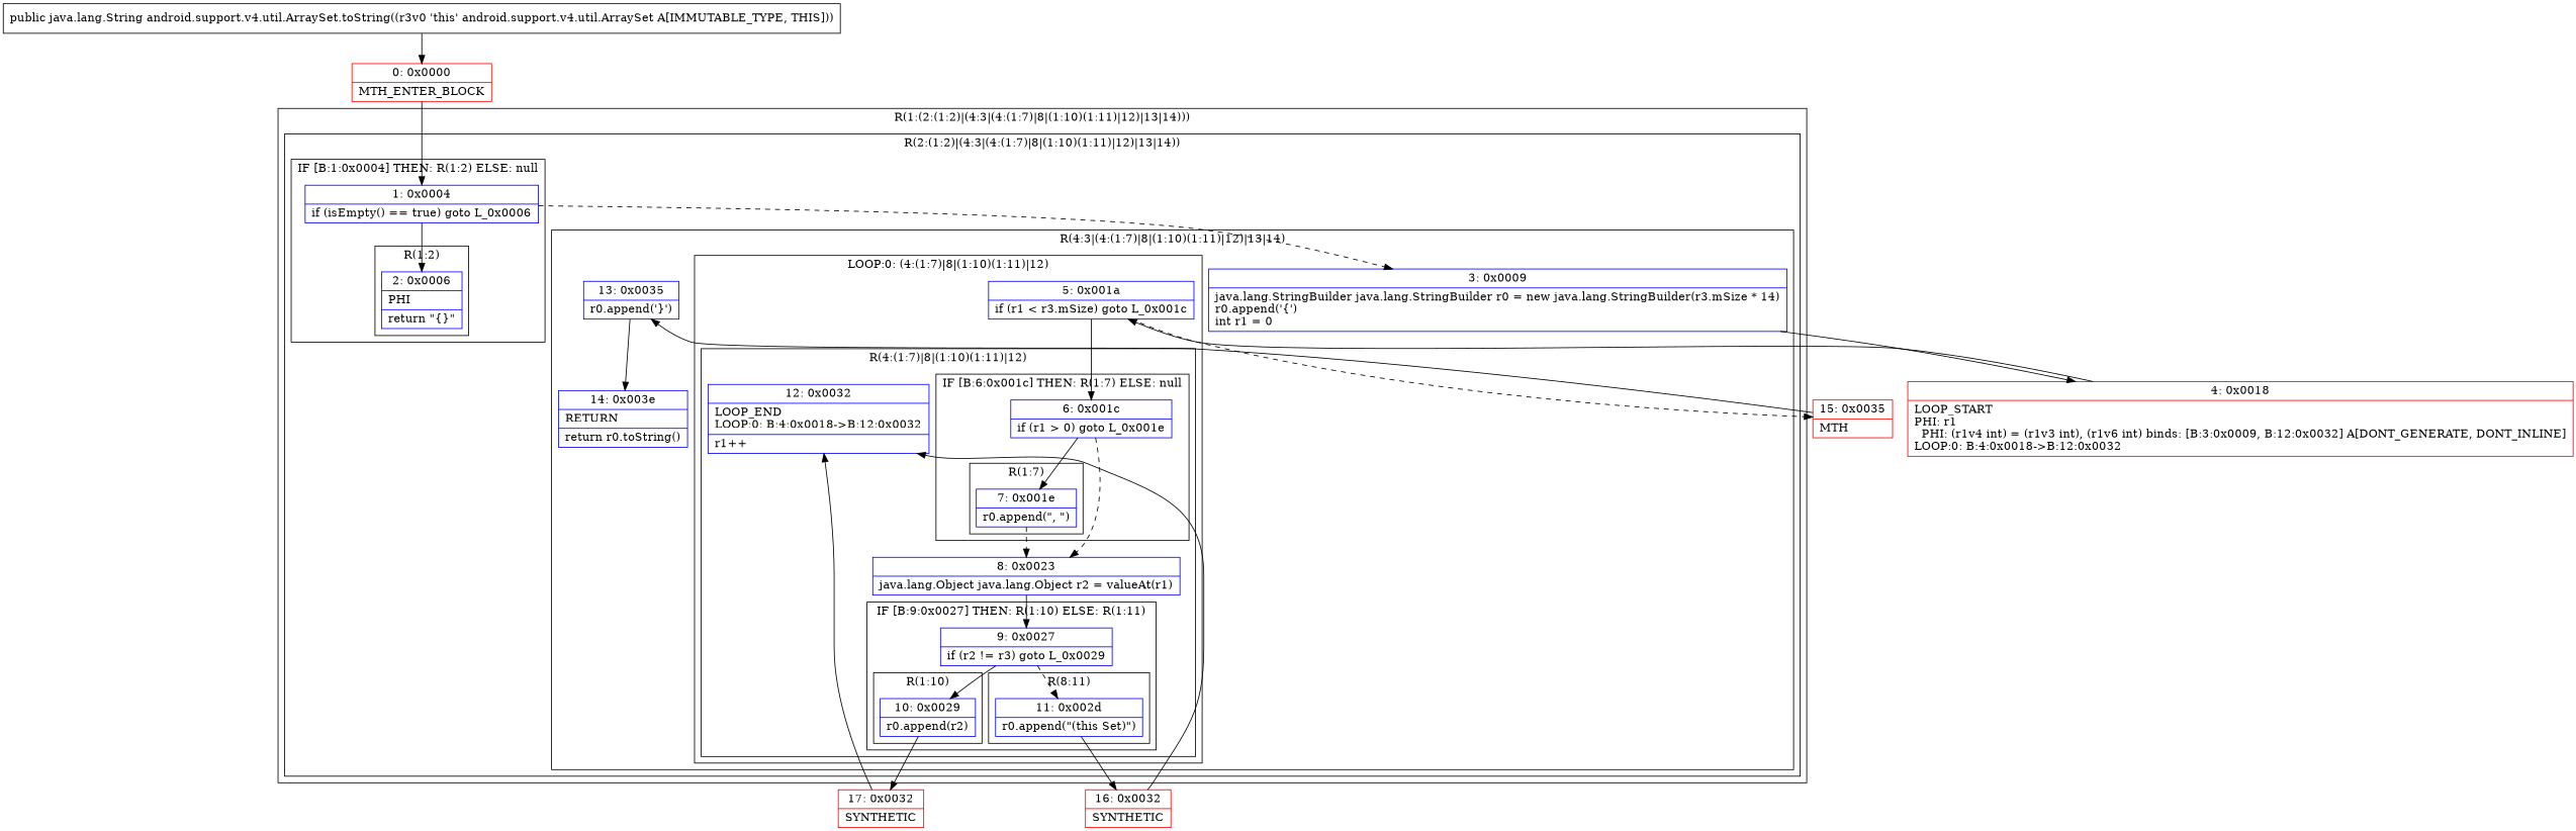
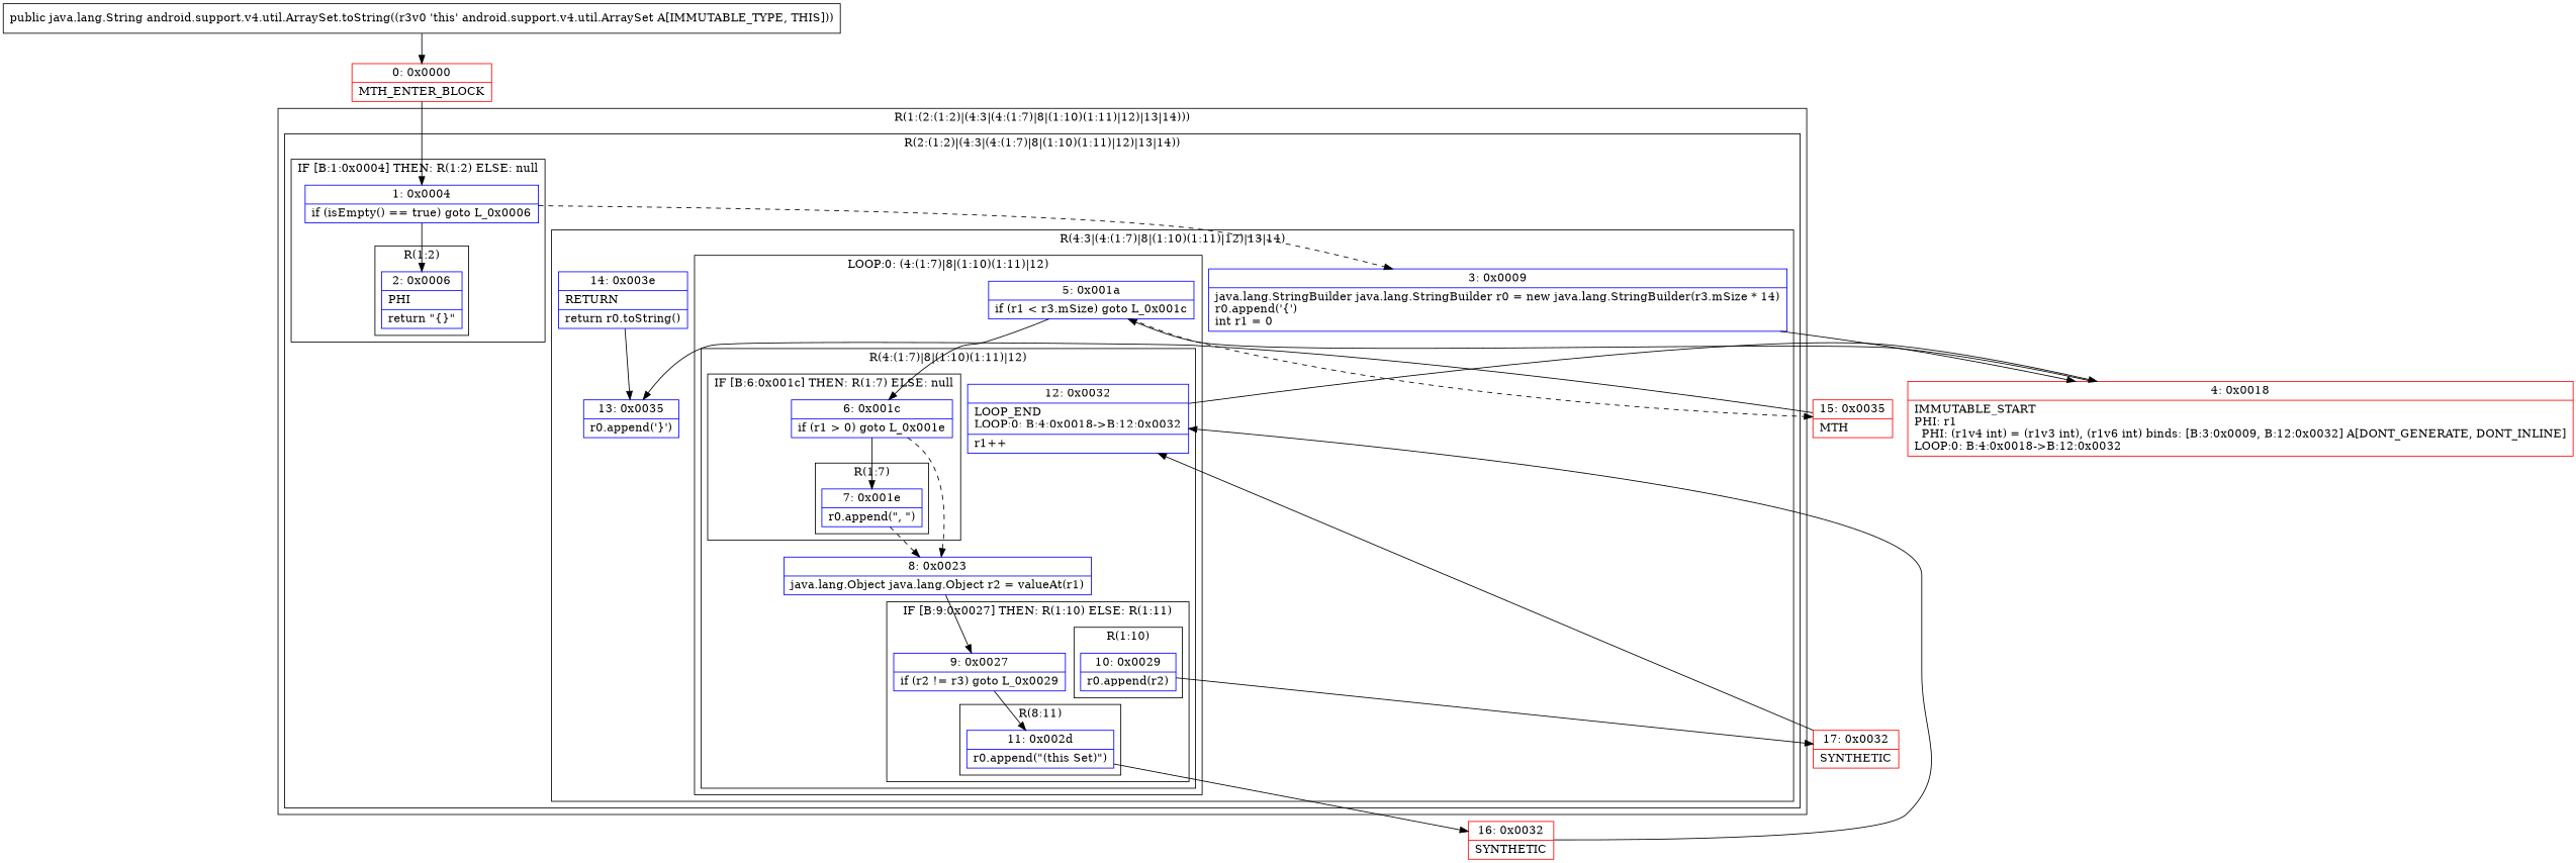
  digraph {
    node [color=blue shape=record]
    n1 [label="{2\:\ 0x0006|PHI\l|return \"\{\}\"\l}"]
    n2 [label="{1\:\ 0x0004|if (isEmpty() == true) goto L_0x0006\l}"]
    n3 [label="{7\:\ 0x001e|r0.append(\", \")\l}"]
    n4 [label="{6\:\ 0x001c|if (r1 \> 0) goto L_0x001e\l}"]
    n5 [label="{10\:\ 0x0029|r0.append(r2)\l}"]
    n6 [label="{11\:\ 0x002d|r0.append(\"(this Set)\")\l}"]
    n7 [label="{9\:\ 0x0027|if (r2 != r3) goto L_0x0029\l}"]
    n8 [label="{8\:\ 0x0023|java.lang.Object java.lang.Object r2 = valueAt(r1)\l}"]
    n9 [label="{12\:\ 0x0032|LOOP_END\lLOOP:0: B:4:0x0018\-\>B:12:0x0032\l|r1++\l}"]
    n10 [label="{5\:\ 0x001a|if (r1 \< r3.mSize) goto L_0x001c\l}"]
    n11 [label="{3\:\ 0x0009|java.lang.StringBuilder java.lang.StringBuilder r0 = new java.lang.StringBuilder(r3.mSize * 14)\lr0.append('\{')\lint r1 = 0\l}"]
    n12 [label="{13\:\ 0x0035|r0.append('\}')\l}"]
    n13 [label="{14\:\ 0x003e|RETURN\l|return r0.toString()\l}"]
    n14 [color=red label="{17\:\ 0x0032|SYNTHETIC\l}"]
    n15 [color=red label="{16\:\ 0x0032|SYNTHETIC\l}"]
-   n16 [color=red label="{4\:\ 0x0018|LOOP_START\lPHI: r1 \l  PHI: (r1v4 int) = (r1v3 int), (r1v6 int) binds: [B:3:0x0009, B:12:0x0032] A[DONT_GENERATE, DONT_INLINE]\lLOOP:0: B:4:0x0018\-\>B:12:0x0032\l}"]
+   n16 [color=red label="{4\:\ 0x0018|IMMUTABLE_START\lPHI: r1 \l  PHI: (r1v4 int) = (r1v3 int), (r1v6 int) binds: [B:3:0x0009, B:12:0x0032] A[DONT_GENERATE, DONT_INLINE]\lLOOP:0: B:4:0x0018\-\>B:12:0x0032\l}"]
    n17 [color=red label="{15\:\ 0x0035|MTH\l}"]
    n18 [color=red label="{0\:\ 0x0000|MTH_ENTER_BLOCK\l}"]
    n19 [label="{public java.lang.String android.support.v4.util.ArraySet.toString((r3v0 'this' android.support.v4.util.ArraySet A[IMMUTABLE_TYPE, THIS])) }" color=""]
    subgraph cluster_1 {
      label="R(1:(2:(1:2)|(4:3|(4:(1:7)|8|(1:10)(1:11)|12)|13|14)))"
      subgraph cluster_2 {
        label="R(2:(1:2)|(4:3|(4:(1:7)|8|(1:10)(1:11)|12)|13|14))"
        subgraph cluster_3 {
          label="IF [B:1:0x0004] THEN: R(1:2) ELSE: null"
          n2
          subgraph cluster_4 {
            label="R(1:2)"
            n1
          }
        }
        subgraph cluster_5 {
          label="R(4:3|(4:(1:7)|8|(1:10)(1:11)|12)|13|14)"
          n11
          n12
          n13
          subgraph cluster_6 {
            label="LOOP:0: (4:(1:7)|8|(1:10)(1:11)|12)"
            n10
            subgraph cluster_7 {
              label="R(4:(1:7)|8|(1:10)(1:11)|12)"
              n8
              n9
              subgraph cluster_8 {
                label="IF [B:6:0x001c] THEN: R(1:7) ELSE: null"
                n4
                subgraph cluster_9 {
                  label="R(1:7)"
                  n3
                }
              }
              subgraph cluster_10 {
                label="IF [B:9:0x0027] THEN: R(1:10) ELSE: R(1:11)"
                n7
                subgraph cluster_11 {
                  label="R(1:10)"
                  n5
                }
                subgraph cluster_12 {
                  label="R(8:11)"
                  n6
                }
              }
            }
          }
        }
      }
    }
    n2 -> n1
    n2 -> n11 [style=dashed]
    n3 -> n8 [style=dashed]
    n4 -> n3
    n4 -> n8 [style=dashed]
    n5 -> n14
    n6 -> n15
-   n7 -> n5
-   n7 -> n6 [style=dashed]
+   n7 -> n6 [style=solid]
    n8 -> n7
+   n9 -> n16
    n10 -> n4
    n10 -> n17 [style=dashed]
    n11 -> n16
-   n12 -> n13
+   n13 -> n12
    n14 -> n9
    n15 -> n9
    n16 -> n10
    n17 -> n12
    n18 -> n2
    n19 -> n18
  }
